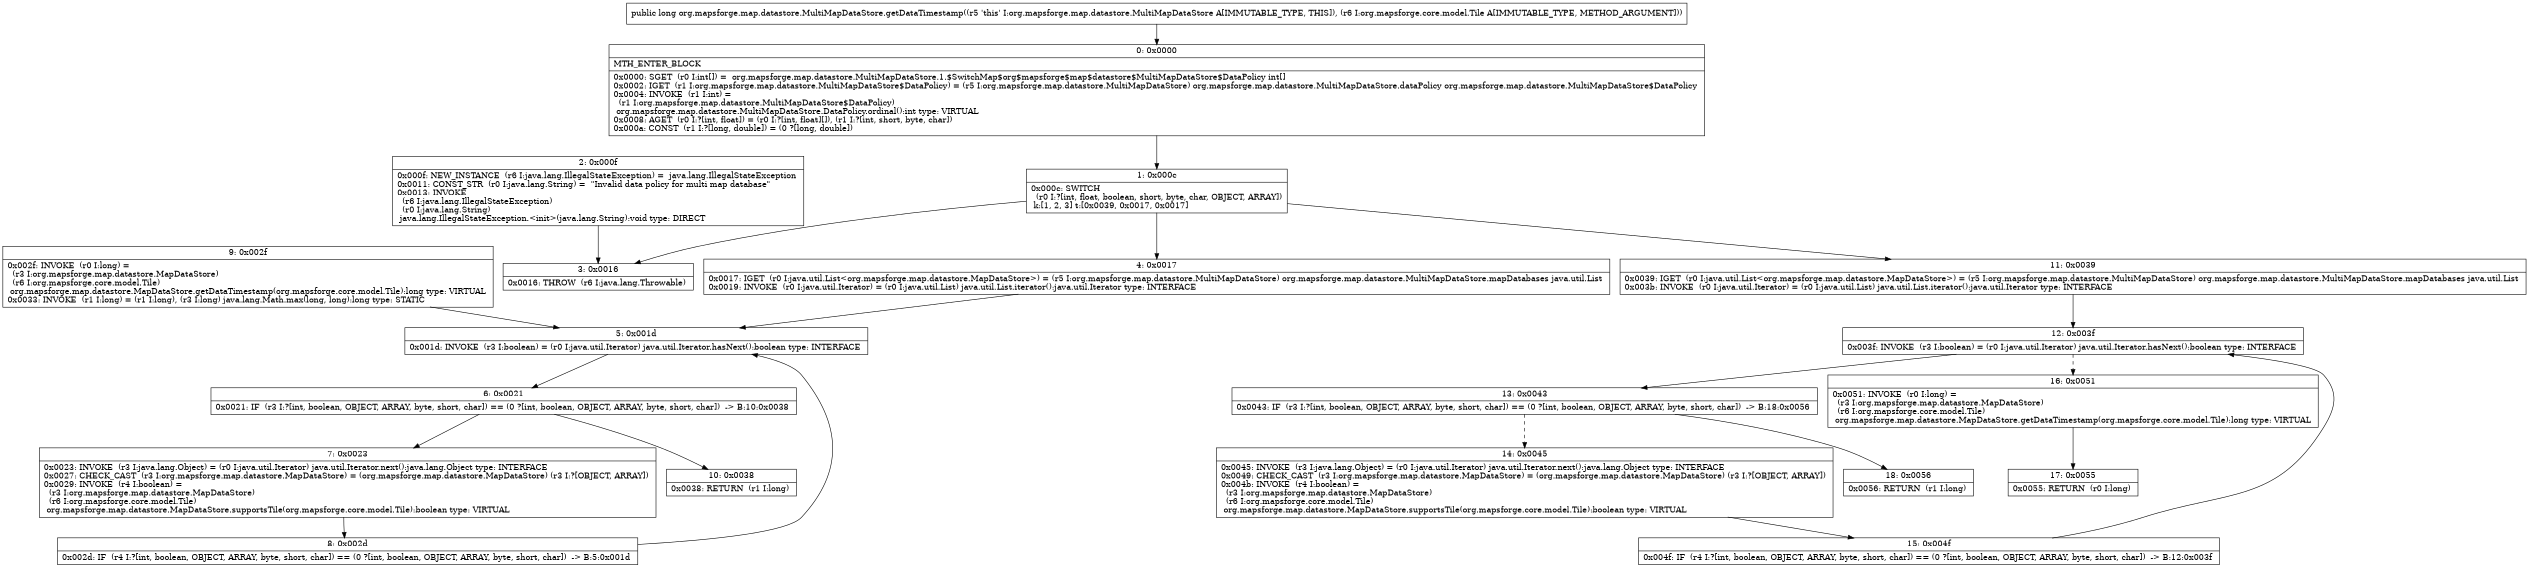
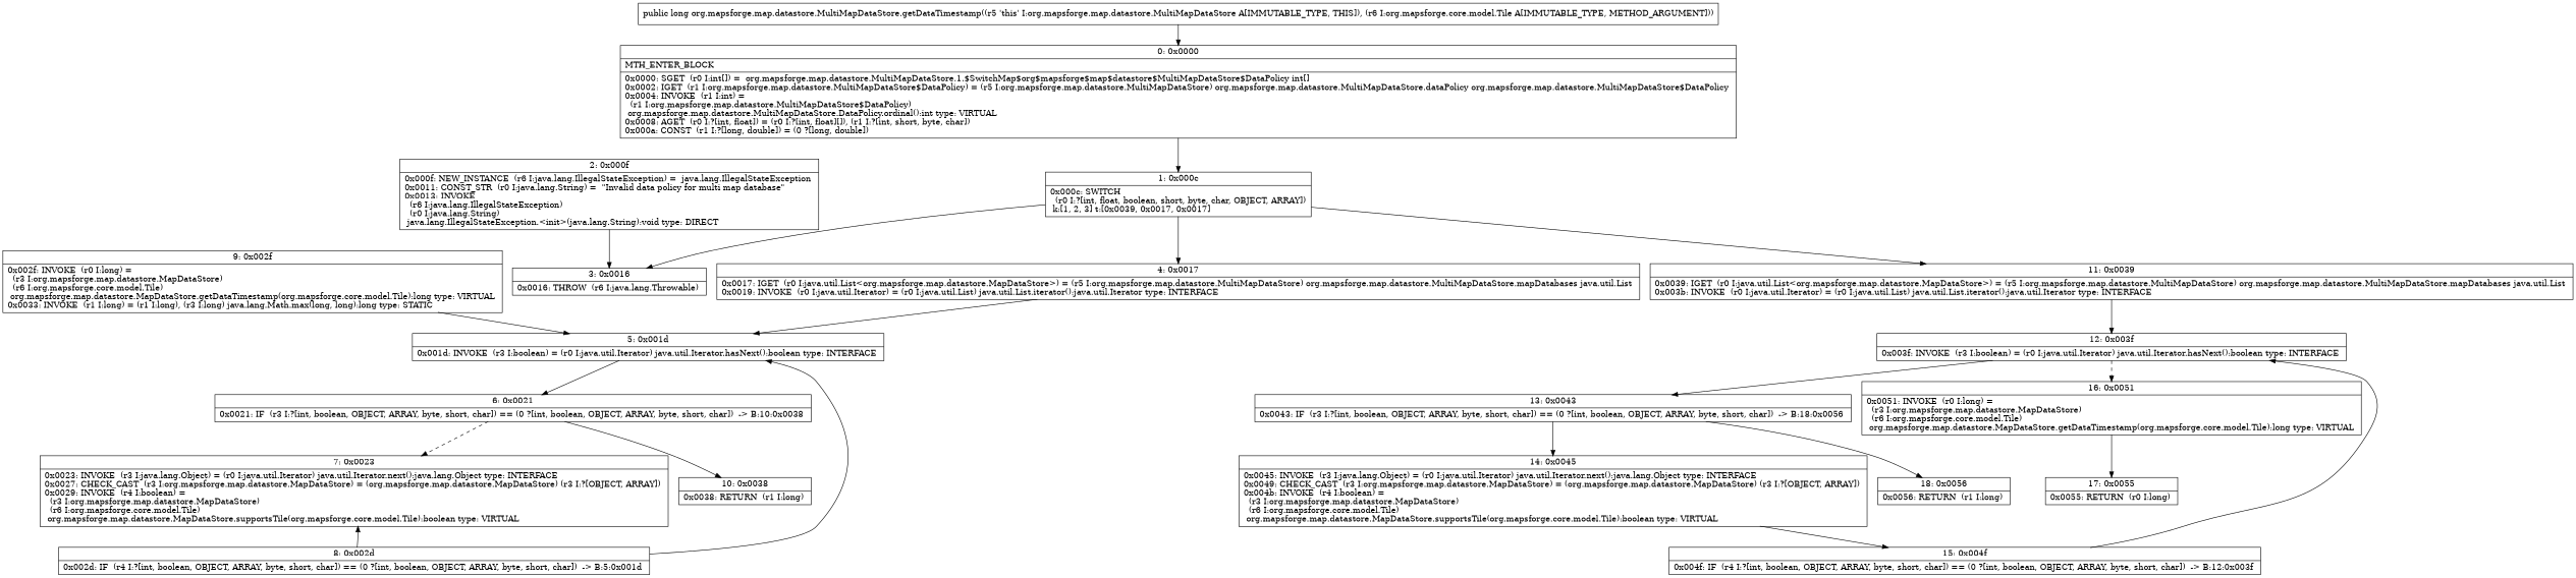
  digraph {
    node [shape=record]
    n1 [label="{0\:\ 0x0000|MTH_ENTER_BLOCK\l|0x0000: SGET  (r0 I:int[]) =  org.mapsforge.map.datastore.MultiMapDataStore.1.$SwitchMap$org$mapsforge$map$datastore$MultiMapDataStore$DataPolicy int[] \l0x0002: IGET  (r1 I:org.mapsforge.map.datastore.MultiMapDataStore$DataPolicy) = (r5 I:org.mapsforge.map.datastore.MultiMapDataStore) org.mapsforge.map.datastore.MultiMapDataStore.dataPolicy org.mapsforge.map.datastore.MultiMapDataStore$DataPolicy \l0x0004: INVOKE  (r1 I:int) = \l  (r1 I:org.mapsforge.map.datastore.MultiMapDataStore$DataPolicy)\l org.mapsforge.map.datastore.MultiMapDataStore.DataPolicy.ordinal():int type: VIRTUAL \l0x0008: AGET  (r0 I:?[int, float]) = (r0 I:?[int, float][]), (r1 I:?[int, short, byte, char]) \l0x000a: CONST  (r1 I:?[long, double]) = (0 ?[long, double]) \l}"]
    n2 [label="{1\:\ 0x000c|0x000c: SWITCH  \l  (r0 I:?[int, float, boolean, short, byte, char, OBJECT, ARRAY])\l k:[1, 2, 3] t:[0x0039, 0x0017, 0x0017] \l}"]
    n3 [label="{4\:\ 0x0017|0x0017: IGET  (r0 I:java.util.List\<org.mapsforge.map.datastore.MapDataStore\>) = (r5 I:org.mapsforge.map.datastore.MultiMapDataStore) org.mapsforge.map.datastore.MultiMapDataStore.mapDatabases java.util.List \l0x0019: INVOKE  (r0 I:java.util.Iterator) = (r0 I:java.util.List) java.util.List.iterator():java.util.Iterator type: INTERFACE \l}"]
    n4 [label="{11\:\ 0x0039|0x0039: IGET  (r0 I:java.util.List\<org.mapsforge.map.datastore.MapDataStore\>) = (r5 I:org.mapsforge.map.datastore.MultiMapDataStore) org.mapsforge.map.datastore.MultiMapDataStore.mapDatabases java.util.List \l0x003b: INVOKE  (r0 I:java.util.Iterator) = (r0 I:java.util.List) java.util.List.iterator():java.util.Iterator type: INTERFACE \l}"]
    n5 [label="{3\:\ 0x0016|0x0016: THROW  (r6 I:java.lang.Throwable) \l}"]
    n6 [label="{2\:\ 0x000f|0x000f: NEW_INSTANCE  (r6 I:java.lang.IllegalStateException) =  java.lang.IllegalStateException \l0x0011: CONST_STR  (r0 I:java.lang.String) =  \"Invalid data policy for multi map database\" \l0x0013: INVOKE  \l  (r6 I:java.lang.IllegalStateException)\l  (r0 I:java.lang.String)\l java.lang.IllegalStateException.\<init\>(java.lang.String):void type: DIRECT \l}"]
    n7 [label="{5\:\ 0x001d|0x001d: INVOKE  (r3 I:boolean) = (r0 I:java.util.Iterator) java.util.Iterator.hasNext():boolean type: INTERFACE \l}"]
    n8 [label="{12\:\ 0x003f|0x003f: INVOKE  (r3 I:boolean) = (r0 I:java.util.Iterator) java.util.Iterator.hasNext():boolean type: INTERFACE \l}"]
    n9 [label="{6\:\ 0x0021|0x0021: IF  (r3 I:?[int, boolean, OBJECT, ARRAY, byte, short, char]) == (0 ?[int, boolean, OBJECT, ARRAY, byte, short, char])  \-\> B:10:0x0038 \l}"]
    n10 [label="{7\:\ 0x0023|0x0023: INVOKE  (r3 I:java.lang.Object) = (r0 I:java.util.Iterator) java.util.Iterator.next():java.lang.Object type: INTERFACE \l0x0027: CHECK_CAST  (r3 I:org.mapsforge.map.datastore.MapDataStore) = (org.mapsforge.map.datastore.MapDataStore) (r3 I:?[OBJECT, ARRAY]) \l0x0029: INVOKE  (r4 I:boolean) = \l  (r3 I:org.mapsforge.map.datastore.MapDataStore)\l  (r6 I:org.mapsforge.core.model.Tile)\l org.mapsforge.map.datastore.MapDataStore.supportsTile(org.mapsforge.core.model.Tile):boolean type: VIRTUAL \l}"]
    n11 [label="{10\:\ 0x0038|0x0038: RETURN  (r1 I:long) \l}"]
    n12 [label="{8\:\ 0x002d|0x002d: IF  (r4 I:?[int, boolean, OBJECT, ARRAY, byte, short, char]) == (0 ?[int, boolean, OBJECT, ARRAY, byte, short, char])  \-\> B:5:0x001d \l}"]
    n13 [label="{9\:\ 0x002f|0x002f: INVOKE  (r0 I:long) = \l  (r3 I:org.mapsforge.map.datastore.MapDataStore)\l  (r6 I:org.mapsforge.core.model.Tile)\l org.mapsforge.map.datastore.MapDataStore.getDataTimestamp(org.mapsforge.core.model.Tile):long type: VIRTUAL \l0x0033: INVOKE  (r1 I:long) = (r1 I:long), (r3 I:long) java.lang.Math.max(long, long):long type: STATIC \l}"]
    n14 [label="{13\:\ 0x0043|0x0043: IF  (r3 I:?[int, boolean, OBJECT, ARRAY, byte, short, char]) == (0 ?[int, boolean, OBJECT, ARRAY, byte, short, char])  \-\> B:18:0x0056 \l}"]
    n15 [label="{16\:\ 0x0051|0x0051: INVOKE  (r0 I:long) = \l  (r3 I:org.mapsforge.map.datastore.MapDataStore)\l  (r6 I:org.mapsforge.core.model.Tile)\l org.mapsforge.map.datastore.MapDataStore.getDataTimestamp(org.mapsforge.core.model.Tile):long type: VIRTUAL \l}"]
    n16 [label="{14\:\ 0x0045|0x0045: INVOKE  (r3 I:java.lang.Object) = (r0 I:java.util.Iterator) java.util.Iterator.next():java.lang.Object type: INTERFACE \l0x0049: CHECK_CAST  (r3 I:org.mapsforge.map.datastore.MapDataStore) = (org.mapsforge.map.datastore.MapDataStore) (r3 I:?[OBJECT, ARRAY]) \l0x004b: INVOKE  (r4 I:boolean) = \l  (r3 I:org.mapsforge.map.datastore.MapDataStore)\l  (r6 I:org.mapsforge.core.model.Tile)\l org.mapsforge.map.datastore.MapDataStore.supportsTile(org.mapsforge.core.model.Tile):boolean type: VIRTUAL \l}"]
    n17 [label="{18\:\ 0x0056|0x0056: RETURN  (r1 I:long) \l}"]
    n18 [label="{15\:\ 0x004f|0x004f: IF  (r4 I:?[int, boolean, OBJECT, ARRAY, byte, short, char]) == (0 ?[int, boolean, OBJECT, ARRAY, byte, short, char])  \-\> B:12:0x003f \l}"]
    n19 [label="{17\:\ 0x0055|0x0055: RETURN  (r0 I:long) \l}"]
    n20 [label="{public long org.mapsforge.map.datastore.MultiMapDataStore.getDataTimestamp((r5 'this' I:org.mapsforge.map.datastore.MultiMapDataStore A[IMMUTABLE_TYPE, THIS]), (r6 I:org.mapsforge.core.model.Tile A[IMMUTABLE_TYPE, METHOD_ARGUMENT])) }"]
    n1 -> n2
    n2 -> n3
    n2 -> n4
    n2 -> n5
    n3 -> n7
    n4 -> n8
    n6 -> n5
    n7 -> n9
    n8 -> n14
    n8 -> n15 [style=dashed]
-   n9 -> n10 [style=solid]
+   n9 -> n10 [style=dashed]
    n9 -> n11
-   n10 -> n12
+   n12 -> n10
    n12 -> n7
    n13 -> n7
-   n14 -> n16 [style=dashed]
+   n14 -> n16 [style=solid]
    n14 -> n17
    n15 -> n19
    n16 -> n18
    n18 -> n8
    n20 -> n1
  }
